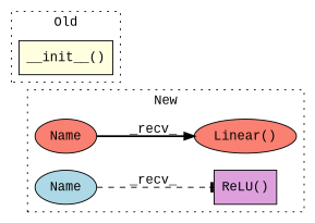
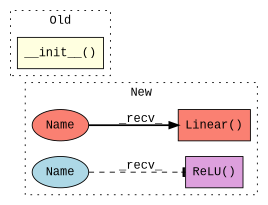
  digraph {
    rankdir=LR
    fontname="Liberation Mono"
    node [a=75 l=2 s=1454 shape=box style=filled fillcolor=salmon fontname="Liberation Mono"]
    edge [fontname="Liberation Mono"]
    n1 [l=21 label="ReLU()" fillcolor=plum]
-   n2 [l="10,1" label="Linear()" s="1651,1675" shape=ellipse]
+   n2 [l="10,1" label="Linear()" s="1651,1675"]
    n3 [a=87 label=Name s=1651 shape=ellipse]
    n4 [a=87 label=Name shape=ellipse fillcolor=lightblue]
    n5 [l=43 label="__init__()" s=734 fillcolor=lightyellow]
    subgraph cluster_1 {
      label=New
      style=dotted
      n1
      n2
      n3
      n4
    }
    subgraph cluster_2 {
      label=Old
      style=dotted
      n5
    }
    n3 -> n2 [label=_recv_ style=bold arrowhead=normal]
    n4 -> n1 [label=_recv_ style=dashed arrowhead=tee]
  }
